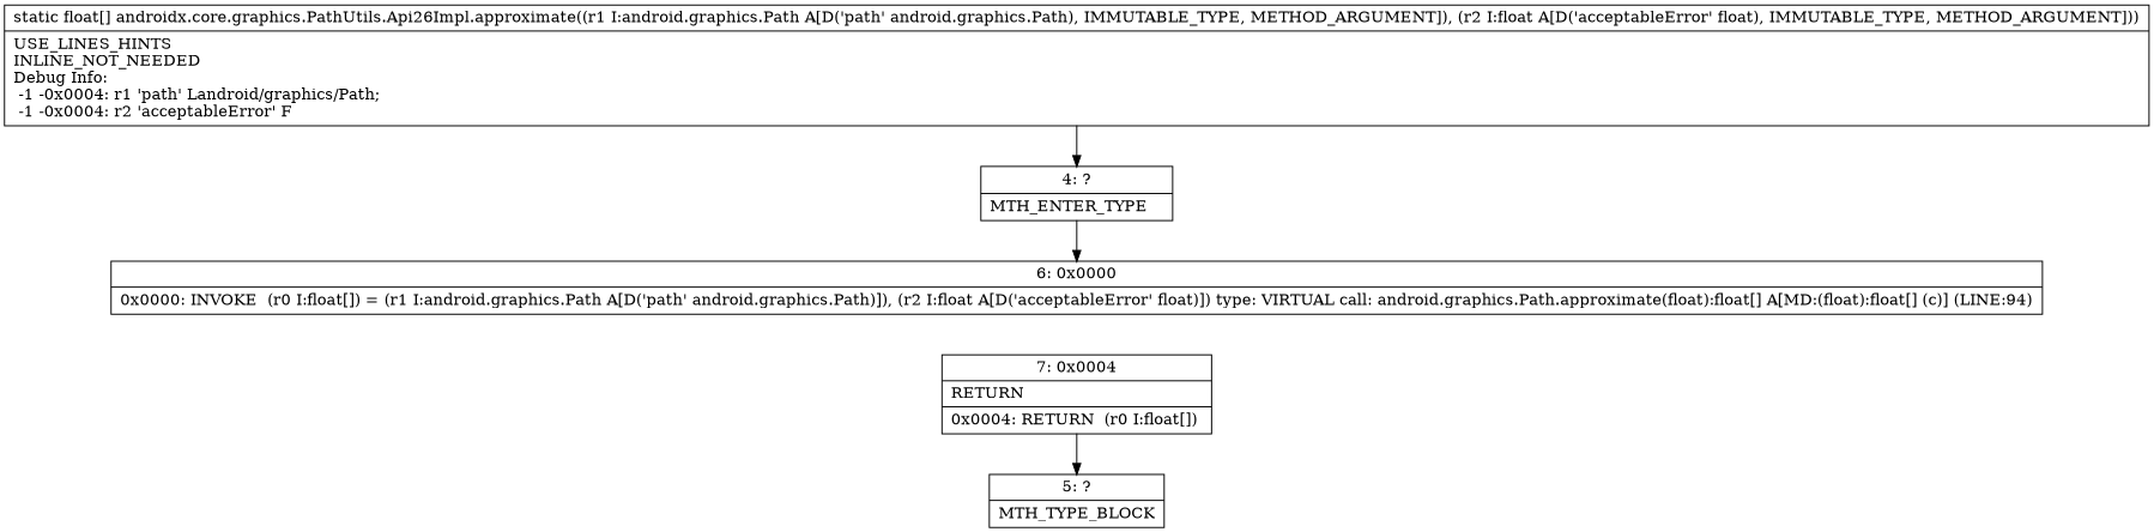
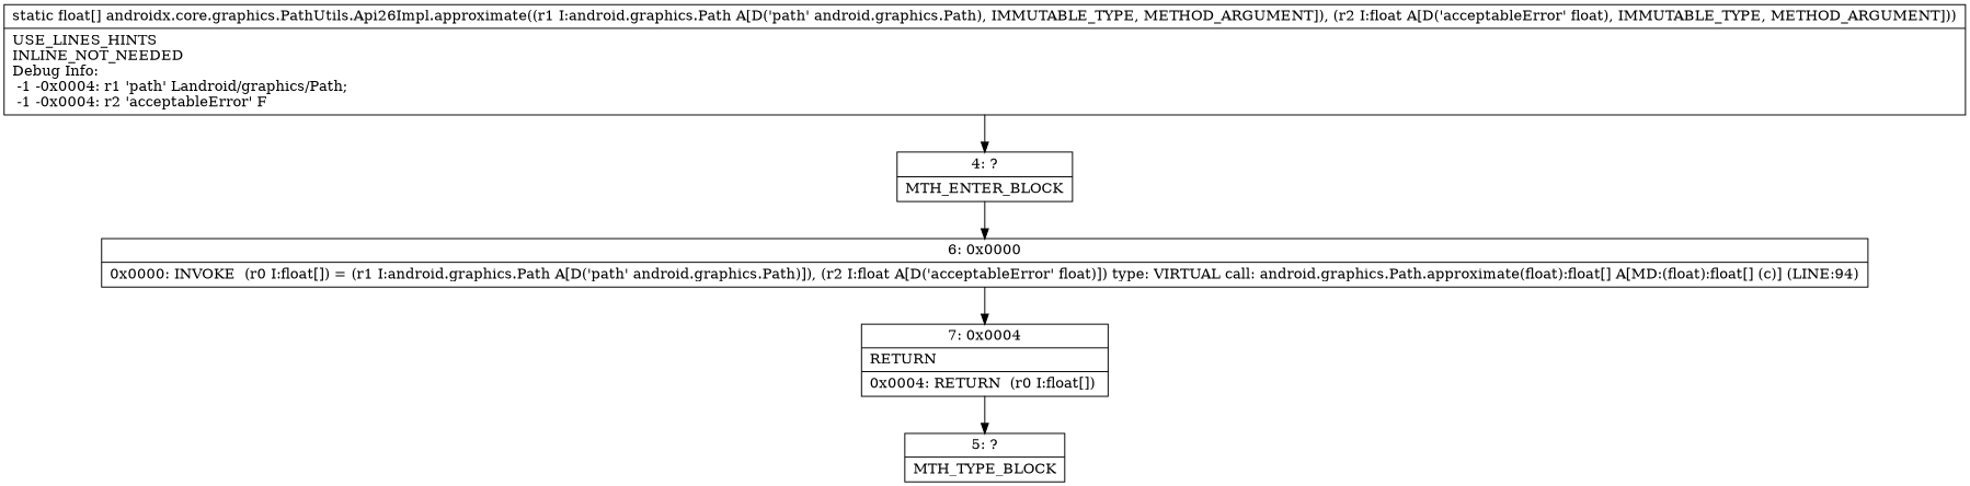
  digraph {
    node [shape=record]
-   n1 [label="{4\:\ ?|MTH_ENTER_TYPE\l}"]
+   n1 [label="{4\:\ ?|MTH_ENTER_BLOCK\l}"]
    n2 [label="{6\:\ 0x0000|0x0000: INVOKE  (r0 I:float[]) = (r1 I:android.graphics.Path A[D('path' android.graphics.Path)]), (r2 I:float A[D('acceptableError' float)]) type: VIRTUAL call: android.graphics.Path.approximate(float):float[] A[MD:(float):float[] (c)] (LINE:94)\l}"]
    n3 [label="{7\:\ 0x0004|RETURN\l|0x0004: RETURN  (r0 I:float[]) \l}"]
    n4 [label="{5\:\ ?|MTH_TYPE_BLOCK\l}"]
    n5 [label="{static float[] androidx.core.graphics.PathUtils.Api26Impl.approximate((r1 I:android.graphics.Path A[D('path' android.graphics.Path), IMMUTABLE_TYPE, METHOD_ARGUMENT]), (r2 I:float A[D('acceptableError' float), IMMUTABLE_TYPE, METHOD_ARGUMENT]))  | USE_LINES_HINTS\lINLINE_NOT_NEEDED\lDebug Info:\l  \-1 \-0x0004: r1 'path' Landroid\/graphics\/Path;\l  \-1 \-0x0004: r2 'acceptableError' F\l}"]
    n1 -> n2
+   n2 -> n3
    n3 -> n4
    n5 -> n1
  }
